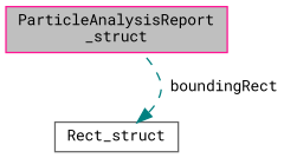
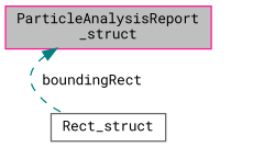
  digraph {
    fontname="Roboto Mono"
    node [fontname="Roboto Mono" fontsize=10 shape=record]
    n1 [color=deeppink fillcolor=grey75 fontcolor=black height=0.2 label="ParticleAnalysisReport\l_struct" style=filled width=0.4]
    n2 [color=gray40 height=0.2 label=Rect_struct width=0.4]
-   n2 -> n1 [color=teal dir=back fontname="Roboto Mono" fontsize=10 label=" boundingRect" labelfontname=FreeSans labelfontsize=10 style=dashed]
+   n1 -> n2 [color=teal dir=back fontname="Roboto Mono" fontsize=10 label=" boundingRect" labelfontname=FreeSans labelfontsize=10 style=dashed]
  }
